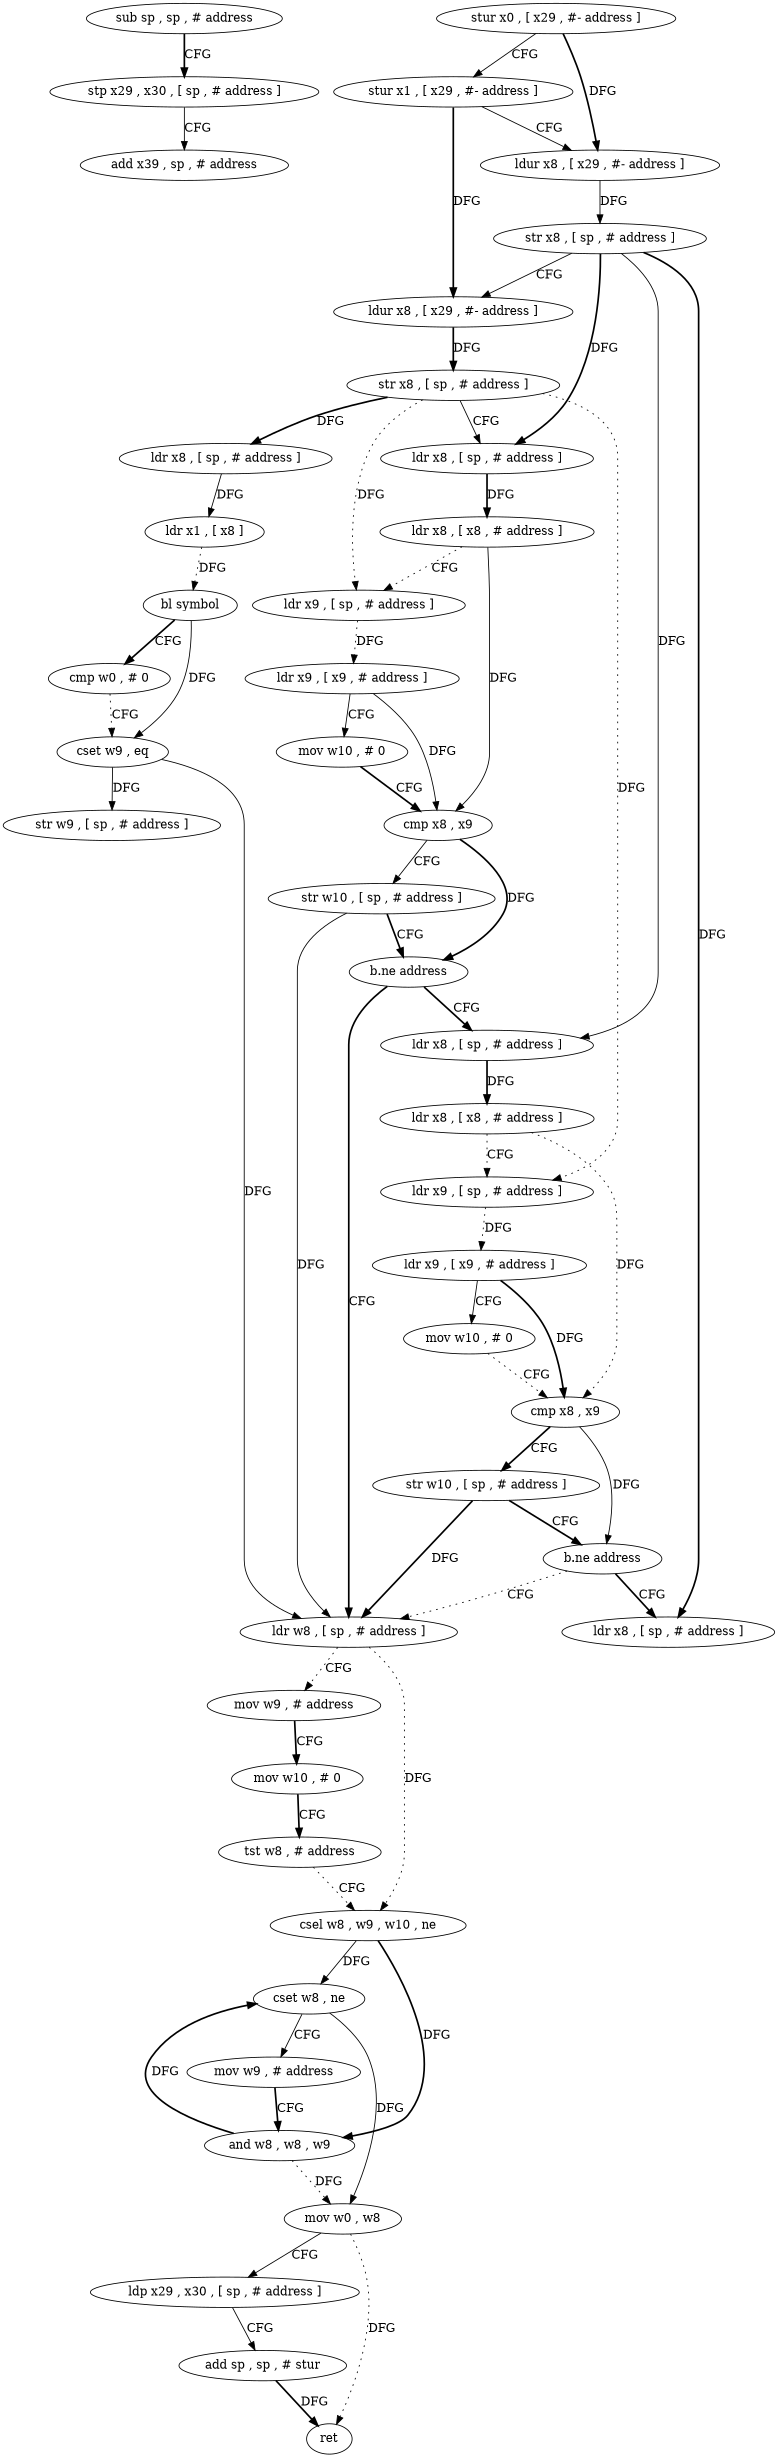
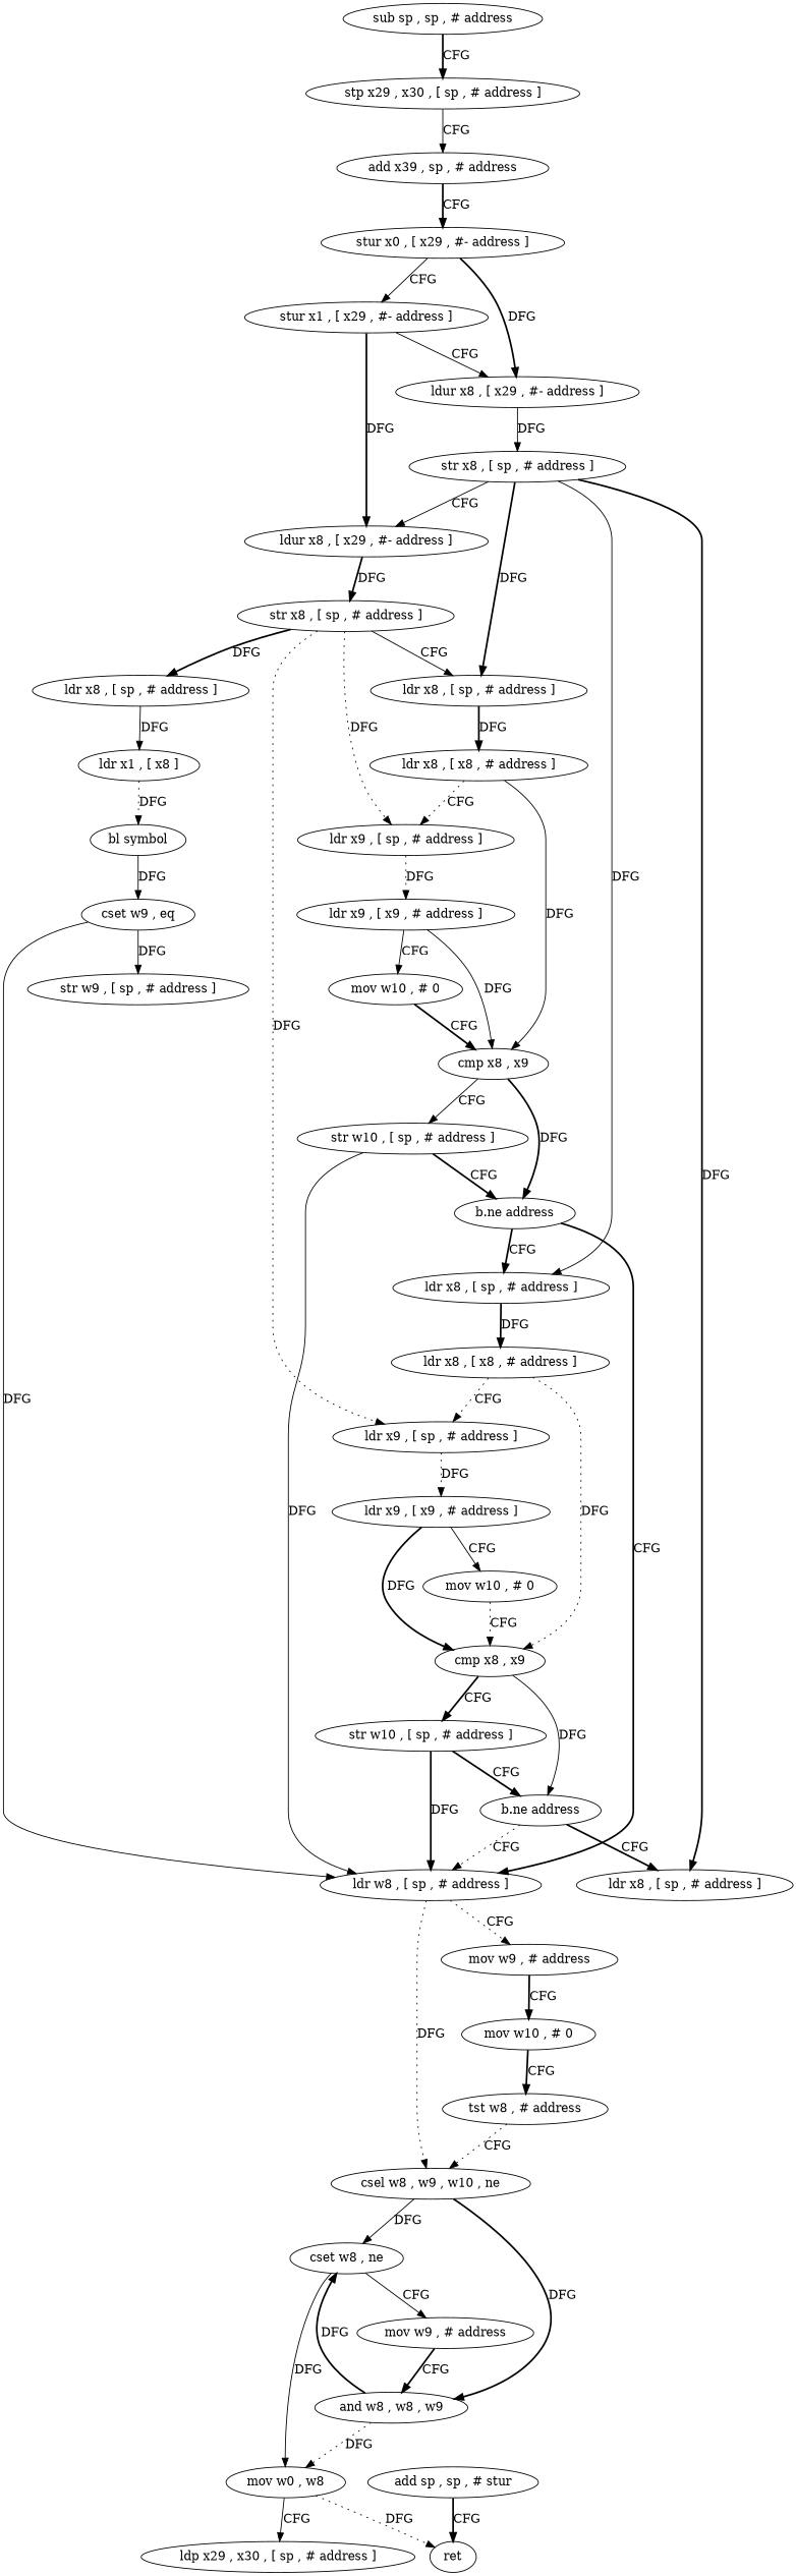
  digraph {
    edge [style=bold]
    n1 [label="sub sp , sp , # address"]
    n2 [label="stp x29 , x30 , [ sp , # address ]"]
    n3 [label="add x39 , sp , # address"]
    n4 [label="stur x0 , [ x29 , #- address ]"]
    n5 [label="stur x1 , [ x29 , #- address ]"]
    n6 [label="ldur x8 , [ x29 , #- address ]"]
    n7 [label="ldur x8 , [ x29 , #- address ]"]
    n8 [label="str x8 , [ sp , # address ]"]
    n9 [label="str x8 , [ sp , # address ]"]
    n10 [label="ldr x8 , [ sp , # address ]"]
    n11 [label="ldr x8 , [ sp , # address ]"]
    n12 [label="ldr x8 , [ sp , # address ]"]
    n13 [label="ldr x8 , [ x8 , # address ]"]
    n14 [label="ldr x8 , [ x8 , # address ]"]
    n15 [label="ldr x9 , [ sp , # address ]"]
    n16 [label="ldr x9 , [ sp , # address ]"]
    n17 [label="ldr x8 , [ sp , # address ]"]
    n18 [label="ldr x9 , [ x9 , # address ]"]
    n19 [label="ldr x9 , [ x9 , # address ]"]
    n20 [label="ldr x1 , [ x8 ]"]
    n21 [label="cmp x8 , x9"]
    n22 [label="str w10 , [ sp , # address ]"]
    n23 [label="b.ne address"]
    n24 [label="mov w10 , # 0"]
    n25 [label="ldr w8 , [ sp , # address ]"]
    n26 [label="mov w9 , # address"]
    n27 [label="csel w8 , w9 , w10 , ne"]
    n28 [label="mov w10 , # 0"]
    n29 [label="cset w8 , ne"]
    n30 [label="and w8 , w8 , w9"]
    n31 [label="cmp x8 , x9"]
    n32 [label="tst w8 , # address"]
    n33 [label="mov w0 , w8"]
    n34 [label="mov w9 , # address"]
    n35 [label="ldp x29 , x30 , [ sp , # address ]"]
    n36 [label=ret]
    n37 [label="add sp , sp , # stur"]
    n38 [label="str w10 , [ sp , # address ]"]
    n39 [label="b.ne address"]
    n40 [label="mov w10 , # 0"]
    n41 [label="bl symbol"]
-   n42 [label="cmp w0 , # 0"]
    n43 [label="cset w9 , eq"]
    n44 [label="str w9 , [ sp , # address ]"]
    n1 -> n2 [label=CFG]
    n2 -> n3 [label=CFG style=solid]
+   n3 -> n4 [label=CFG]
    n4 -> n5 [label=CFG style=solid]
    n4 -> n6 [label=DFG]
    n5 -> n6 [label=CFG style=solid]
    n5 -> n7 [label=DFG]
    n6 -> n8 [label=DFG style=solid]
    n7 -> n9 [label=DFG]
    n8 -> n7 [label=CFG style=solid]
    n8 -> n10 [label=DFG]
    n8 -> n11 [label=DFG style=solid]
    n8 -> n12 [label=DFG]
    n9 -> n10 [label=CFG style=solid]
    n9 -> n15 [label=DFG style=dotted]
    n9 -> n16 [label=DFG style=dotted]
    n9 -> n17 [label=DFG]
    n10 -> n13 [label=DFG]
    n11 -> n14 [label=DFG]
    n13 -> n15 [label=CFG style=dotted]
    n13 -> n21 [label=DFG style=solid]
    n14 -> n16 [label=CFG style=dotted]
    n14 -> n31 [label=DFG style=dotted]
    n15 -> n18 [label=DFG style=dotted]
    n16 -> n19 [label=DFG style=dotted]
    n17 -> n20 [label=DFG style=solid]
    n18 -> n21 [label=DFG style=solid]
    n18 -> n24 [label=CFG style=solid]
    n19 -> n31 [label=DFG]
    n19 -> n40 [label=CFG style=solid]
    n20 -> n41 [label=DFG style=dotted]
    n21 -> n22 [label=CFG style=solid]
    n21 -> n23 [label=DFG]
    n22 -> n23 [label=CFG]
    n22 -> n25 [label=DFG style=solid]
    n23 -> n11 [label=CFG]
    n23 -> n25 [label=CFG]
    n24 -> n21 [label=CFG]
    n25 -> n26 [label=CFG style=dotted]
    n25 -> n27 [label=DFG style=dotted]
    n26 -> n28 [label=CFG]
    n27 -> n29 [label=DFG style=solid]
    n27 -> n30 [label=DFG]
    n28 -> n32 [label=CFG]
    n29 -> n33 [label=DFG style=solid]
    n29 -> n34 [label=CFG style=solid]
    n30 -> n29 [label=DFG]
    n30 -> n33 [label=DFG style=dotted]
    n31 -> n38 [label=CFG]
    n31 -> n39 [label=DFG style=solid]
    n32 -> n27 [label=CFG style=dotted]
    n33 -> n35 [label=CFG style=solid]
    n33 -> n36 [label=DFG style=dotted]
    n34 -> n30 [label=CFG]
-   n35 -> n37 [label=CFG style=solid]
-   n37 -> n36 [label=DFG]
+   n37 -> n36 [label=CFG]
    n38 -> n25 [label=DFG]
    n38 -> n39 [label=CFG]
    n39 -> n12 [label=CFG]
    n39 -> n25 [label=CFG style=dotted]
    n40 -> n31 [label=CFG style=dotted]
-   n41 -> n42 [label=CFG]
    n41 -> n43 [label=DFG style=solid]
-   n42 -> n43 [label=CFG style=dotted]
    n43 -> n25 [label=DFG style=solid]
    n43 -> n44 [label=DFG style=solid]
  }
